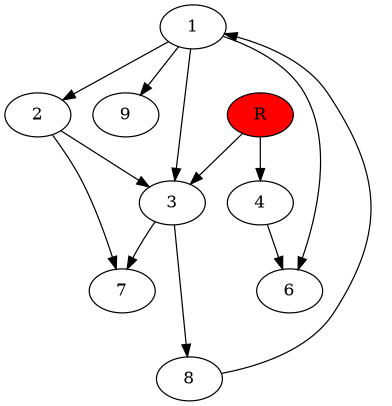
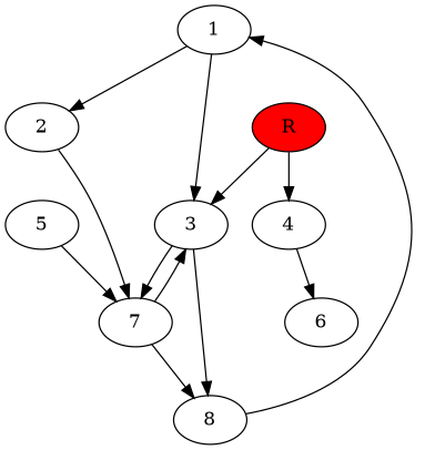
  digraph {
    1
    2
    6
-   9
    3
    7
+   5
    8
    4
    R [fillcolor="#ff0000" style=filled]
    1 -> 2
-   1 -> 6
-   1 -> 9
    1 -> 3
    2 -> 7
    3 -> 7
    3 -> 8
-   2 -> 3
+   7 -> 3
+   7 -> 8
+   5 -> 7
    8 -> 1
    4 -> 6
    R -> 3
    R -> 4
  }
